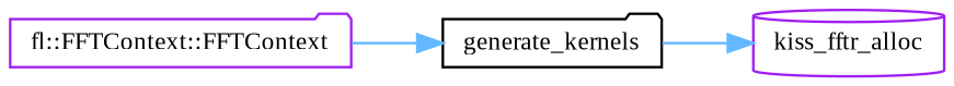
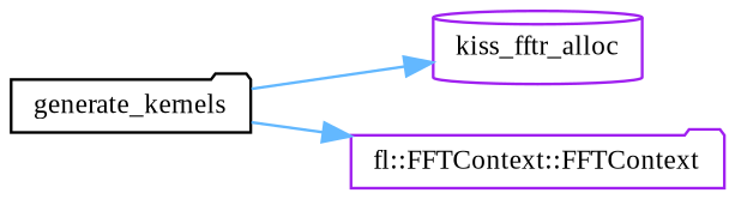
  digraph {
    fontname="Liberation Serif"
    rankdir=RL
    node [color=purple fillcolor=white fontname="Liberation Serif" fontsize=10 shape=folder style=filled]
    edge [color=steelblue1 dir=back fontname="Liberation Serif" fontsize=10 labelfontname=Helvetica labelfontsize=10 style=solid]
    n1 [height=0.2 label=kiss_fftr_alloc shape=cylinder width=0.4]
    n2 [color=black height=0.2 label=generate_kernels width=0.4]
    n3 [height=0.2 label="fl::FFTContext::FFTContext" width=0.4]
    n1 -> n2
-   n2 -> n3
+   n3 -> n2
  }
